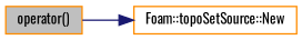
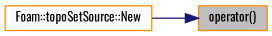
  digraph {
    rankdir=LR
    fontname=Oswald
    node [color=darkorange fontname=Oswald fontsize=10 shape=record]
    n1 [fillcolor=grey75 fontcolor=black height=0.2 label="operator()" style=filled width=0.4]
    n2 [height=0.2 label="Foam::topoSetSource::New" width=0.4]
-   n1 -> n2 [color=midnightblue fontname=Oswald fontsize=10 labelfontname=Helvetica labelfontsize=10 style=solid]
+   n2 -> n1 [color=midnightblue fontname=Oswald fontsize=10 labelfontname=Helvetica labelfontsize=10 style=solid]
  }
